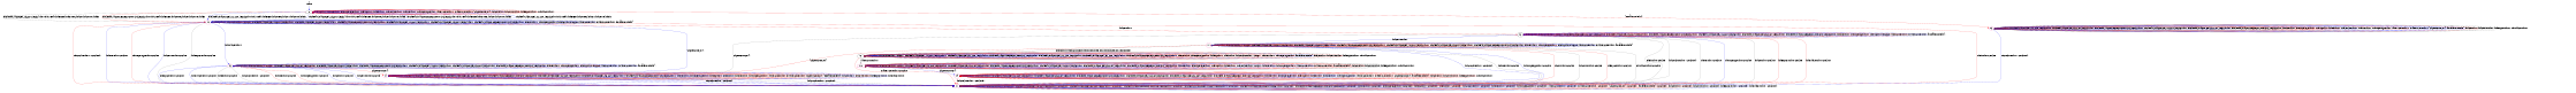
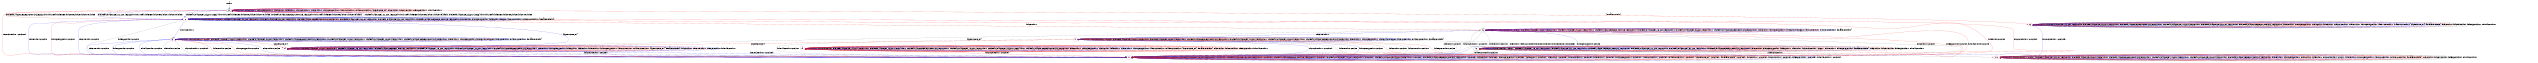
  digraph {
    node [color=deeppink shape=hexagon]
    edge [arrowhead=normal color=red]
    n1 [color=black label=s0 shape=house]
    n2 [label=s1]
    n3 [label=s2]
    n4 [label=s3 shape=diamond]
    n5 [label=s4 shape=diamond]
    n6 [label=s5 shape=diamond]
    n7 [color=black label=s6]
    n8 [label=s7 shape=circle]
    n9 [color=black label=s8 shape=house]
    n10 [label=s10 shape=house]
    n11 [label=s9]
    __start0 [height=0 shape=none width=0]
    n1 -> n1 [color=blue label="initPing_short/ "]
    n1 -> n1 [arrowhead=dot color=gray40 label="initNoFr_short/ "]
    n1 -> n1 [arrowhead=diamond color=blue label="initUnxpFrType_short/ "]
    n1 -> n1 [arrowhead=diamond color=gray40 label="hndPing_short/ "]
    n1 -> n1 [arrowhead=diamond label="hndFin_short/ "]
    n1 -> n1 [arrowhead=diamond color=blue label="hndConClose_short/ "]
    n1 -> n1 [arrowhead=dot label="hndNoFr_short/ "]
    n1 -> n1 [color=blue label="hndUnxpFrType_short/ "]
    n1 -> n1 [color=blue label="VldNewConID_short/ "]
    n1 -> n1 [label="InvldNewConID_short/ "]
    n1 -> n1 [arrowhead=diamond label="[ChgDestConID-Ori]/ "]
    n1 -> n1 [label="hndCert_short/ "]
    n1 -> n1 [arrowhead=diamond color=blue label="hndCertVer_short/ "]
    n1 -> n1 [arrowhead=dot label="hndEmpCert_short/ "]
    n1 -> n1 [label="hndInvldCert_short/ "]
+   n1 -> n2 [arrowhead=dot label="initConClose_short/<ConClosed> "]
    n1 -> n3 [arrowhead=diamond color=blue label="initCltHello-vldACK:AES-128-GCM-SHA256_short/initSvrHello,hndEncExt,hndCertReq,hndCert,hndCertVer,hndFin "]
    n1 -> n3 [arrowhead=diamond color=gray40 label="initCltHello-vldACK:AES-256-GCM-SHA384_short/initSvrHello,hndEncExt,hndCertReq,hndCert,hndCertVer,hndFin "]
    n1 -> n3 [arrowhead=diamond label="initCltHello-vldACK:CHACHA20-POLY1305-SHA256_short/initSvrHello,hndEncExt,hndCertReq,hndCert,hndCertVer,hndFin "]
    n1 -> n3 [arrowhead=diamond color=blue label="initCltHello-invldACK:AES-128-GCM-SHA256_short/initSvrHello,hndEncExt,hndCertReq,hndCert,hndCertVer,hndFin "]
    n1 -> n3 [arrowhead=diamond color=blue label="initCltHello-invldACK:AES-256-GCM-SHA384_short/initSvrHello,hndEncExt,hndCertReq,hndCert,hndCertVer,hndFin "]
    n1 -> n3 [arrowhead=dot color=blue label="initCltHello-invldACK:CHACHA20-POLY1305-SHA256_short/initSvrHello,hndEncExt,hndCertReq,hndCert,hndCertVer,hndFin "]
    n1 -> n4 [arrowhead=diamond label="[RmPadFrmInitPkts]/ "]
    n2 -> n2 [arrowhead=diamond color=gray40 label="initPing_short/<ConClosed> "]
    n2 -> n2 [color=blue label="initConClose_short/<ConClosed> "]
    n2 -> n2 [color=blue label="initCltHello-vldACK:AES-128-GCM-SHA256_short/<ConClosed> "]
    n2 -> n2 [arrowhead=dot color=gray40 label="initCltHello-vldACK:AES-256-GCM-SHA384_short/<ConClosed> "]
    n2 -> n2 [label="initCltHello-vldACK:CHACHA20-POLY1305-SHA256_short/<ConClosed> "]
    n2 -> n2 [arrowhead=dot label="initCltHello-invldACK:AES-128-GCM-SHA256_short/<ConClosed> "]
    n2 -> n2 [arrowhead=diamond color=blue label="initCltHello-invldACK:AES-256-GCM-SHA384_short/<ConClosed> "]
    n2 -> n2 [color=blue label="initCltHello-invldACK:CHACHA20-POLY1305-SHA256_short/<ConClosed> "]
    n2 -> n2 [arrowhead=diamond color=blue label="initNoFr_short/<ConClosed> "]
    n2 -> n2 [arrowhead=dot color=blue label="initUnxpFrType_short/<ConClosed> "]
    n2 -> n2 [arrowhead=diamond color=gray40 label="hndPing_short/<ConClosed> "]
    n2 -> n2 [arrowhead=dot color=gray40 label="hndFin_short/<ConClosed> "]
    n2 -> n2 [label="hndConClose_short/<ConClosed> "]
    n2 -> n2 [color=blue label="hndNoFr_short/<ConClosed> "]
    n2 -> n2 [color=blue label="hndUnxpFrType_short/<ConClosed> "]
    n2 -> n2 [arrowhead=diamond color=gray40 label="VldNewConID_short/<ConClosed> "]
    n2 -> n2 [arrowhead=dot color=blue label="InvldNewConID_short/<ConClosed> "]
    n2 -> n2 [arrowhead=diamond label="[ChgDestConID-Ori]/<ConClosed> "]
    n2 -> n2 [arrowhead=diamond label="[RmPadFrmInitPkts]/<ConClosed> "]
    n2 -> n2 [arrowhead=diamond label="hndCert_short/<ConClosed> "]
    n2 -> n2 [arrowhead=dot label="hndCertVer_short/<ConClosed> "]
    n2 -> n2 [arrowhead=diamond color=gray40 label="hndEmpCert_short/<ConClosed> "]
    n2 -> n2 [arrowhead=dot color=blue label="hndInvldCert_short/<ConClosed> "]
    n3 -> n2 [arrowhead=dot label="hndFin_short/ConClose "]
    n3 -> n2 [arrowhead=diamond label="hndConClose_short/<ConClosed> "]
    n3 -> n2 [color=blue label="hndNoFr_short/ConClose "]
    n3 -> n2 [label="hndUnxpFrType_short/ConClose "]
    n3 -> n2 [arrowhead=diamond color=blue label="hndCertVer_short/ConClose "]
    n3 -> n2 [color=gray40 label="hndEmpCert_short/ConClose "]
    n3 -> n3 [arrowhead=diamond color=gray40 label="initPing_short/ "]
    n3 -> n3 [color=blue label="initConClose_short/<ConAct> "]
    n3 -> n3 [label="initCltHello-vldACK:AES-128-GCM-SHA256_short/ "]
    n3 -> n3 [arrowhead=dot color=gray40 label="initCltHello-vldACK:AES-256-GCM-SHA384_short/ "]
    n3 -> n3 [arrowhead=dot color=gray40 label="initCltHello-vldACK:CHACHA20-POLY1305-SHA256_short/ "]
    n3 -> n3 [arrowhead=diamond label="initCltHello-invldACK:AES-128-GCM-SHA256_short/ "]
    n3 -> n3 [arrowhead=diamond color=blue label="initCltHello-invldACK:AES-256-GCM-SHA384_short/ "]
    n3 -> n3 [arrowhead=dot color=gray40 label="initCltHello-invldACK:CHACHA20-POLY1305-SHA256_short/ "]
    n3 -> n3 [arrowhead=dot color=blue label="initNoFr_short/ "]
    n3 -> n3 [arrowhead=diamond color=blue label="initUnxpFrType_short/ "]
    n3 -> n3 [arrowhead=diamond color=gray40 label="hndPing_short/PingACK "]
    n3 -> n3 [color=blue label="VldNewConID_short/ "]
    n3 -> n3 [arrowhead=dot color=blue label="InvldNewConID_short/ "]
    n3 -> n3 [color=gray40 label="[RmPadFrmInitPkts]/ "]
    n3 -> n5 [arrowhead=dot color=blue label="[ChgDestConID-Ori]/ "]
    n3 -> n6 [color=blue label="hndInvldCert_short/ "]
    n3 -> n7 [label="hndCert_short/ "]
    n4 -> n2 [color=blue label="initConClose_short/<ConClosed> "]
    n4 -> n4 [arrowhead=dot color=gray40 label="initPing_short/ "]
    n4 -> n4 [arrowhead=diamond label="initCltHello-vldACK:AES-128-GCM-SHA256_short/ "]
    n4 -> n4 [arrowhead=dot color=blue label="initCltHello-vldACK:AES-256-GCM-SHA384_short/ "]
    n4 -> n4 [arrowhead=diamond label="initCltHello-vldACK:CHACHA20-POLY1305-SHA256_short/ "]
    n4 -> n4 [arrowhead=dot color=blue label="initCltHello-invldACK:AES-128-GCM-SHA256_short/ "]
    n4 -> n4 [color=gray40 label="initCltHello-invldACK:AES-256-GCM-SHA384_short/ "]
    n4 -> n4 [color=blue label="initCltHello-invldACK:CHACHA20-POLY1305-SHA256_short/ "]
    n4 -> n4 [color=gray40 label="initNoFr_short/ "]
    n4 -> n4 [arrowhead=dot color=gray40 label="initUnxpFrType_short/ "]
    n4 -> n4 [arrowhead=dot label="hndPing_short/ "]
    n4 -> n4 [label="hndFin_short/ "]
    n4 -> n4 [label="hndConClose_short/ "]
    n4 -> n4 [arrowhead=dot color=blue label="hndNoFr_short/ "]
    n4 -> n4 [color=gray40 label="hndUnxpFrType_short/ "]
    n4 -> n4 [arrowhead=dot color=gray40 label="VldNewConID_short/ "]
    n4 -> n4 [label="InvldNewConID_short/ "]
    n4 -> n4 [color=blue label="[ChgDestConID-Ori]/ "]
    n4 -> n4 [color=blue label="[RmPadFrmInitPkts]/ "]
    n4 -> n4 [arrowhead=dot color=blue label="hndCert_short/ "]
    n4 -> n4 [arrowhead=dot label="hndCertVer_short/ "]
    n4 -> n4 [color=gray40 label="hndEmpCert_short/ "]
    n4 -> n4 [arrowhead=diamond color=gray40 label="hndInvldCert_short/ "]
    n5 -> n2 [arrowhead=diamond color=blue label="initConClose_short/<ConClosed> "]
    n5 -> n2 [arrowhead=dot color=gray40 label="hndConClose_short/<ConClosed> "]
    n5 -> n5 [arrowhead=dot color=gray40 label="initPing_short/ "]
    n5 -> n5 [arrowhead=dot label="initCltHello-vldACK:AES-128-GCM-SHA256_short/ "]
    n5 -> n5 [label="initCltHello-vldACK:AES-256-GCM-SHA384_short/ "]
    n5 -> n5 [arrowhead=diamond color=blue label="initCltHello-vldACK:CHACHA20-POLY1305-SHA256_short/ "]
    n5 -> n5 [label="initCltHello-invldACK:AES-128-GCM-SHA256_short/ "]
    n5 -> n5 [arrowhead=dot color=gray40 label="initCltHello-invldACK:AES-256-GCM-SHA384_short/ "]
    n5 -> n5 [color=blue label="initCltHello-invldACK:CHACHA20-POLY1305-SHA256_short/ "]
    n5 -> n5 [label="initNoFr_short/ "]
    n5 -> n5 [color=blue label="initUnxpFrType_short/ "]
    n5 -> n5 [color=blue label="hndPing_short/ "]
    n5 -> n5 [arrowhead=dot label="hndFin_short/ "]
    n5 -> n5 [color=blue label="hndNoFr_short/ "]
    n5 -> n5 [color=gray40 label="hndUnxpFrType_short/ "]
    n5 -> n5 [label="VldNewConID_short/ "]
    n5 -> n5 [label="InvldNewConID_short/ "]
    n5 -> n5 [arrowhead=diamond label="[ChgDestConID-Ori]/ "]
    n5 -> n5 [label="[RmPadFrmInitPkts]/ "]
    n5 -> n5 [arrowhead=dot color=gray40 label="hndCert_short/ "]
    n5 -> n5 [arrowhead=diamond color=blue label="hndCertVer_short/ "]
    n5 -> n5 [label="hndEmpCert_short/ "]
    n5 -> n5 [arrowhead=dot color=blue label="hndInvldCert_short/ "]
    n6 -> n2 [arrowhead=diamond color=gray40 label="hndFin_short/ConClose "]
    n6 -> n2 [color=gray40 label="hndConClose_short/<ConClosed> "]
    n6 -> n2 [arrowhead=dot label="hndNoFr_short/ConClose "]
    n6 -> n2 [arrowhead=diamond label="hndUnxpFrType_short/ConClose "]
    n6 -> n2 [arrowhead=dot color=blue label="hndCert_short/ConClose "]
    n6 -> n2 [arrowhead=dot color=blue label="hndCertVer_short/ConClose "]
    n6 -> n2 [arrowhead=dot color=blue label="hndEmpCert_short/ConClose "]
    n6 -> n2 [arrowhead=diamond color=blue label="hndInvldCert_short/ConClose "]
    n6 -> n5 [arrowhead=diamond label="[ChgDestConID-Ori]/ "]
    n6 -> n6 [arrowhead=dot label="initPing_short/ "]
    n6 -> n6 [color=blue label="initConClose_short/<ConAct> "]
    n6 -> n6 [arrowhead=dot label="initCltHello-vldACK:AES-128-GCM-SHA256_short/ "]
    n6 -> n6 [arrowhead=dot label="initCltHello-vldACK:AES-256-GCM-SHA384_short/ "]
    n6 -> n6 [arrowhead=dot color=gray40 label="initCltHello-vldACK:CHACHA20-POLY1305-SHA256_short/ "]
    n6 -> n6 [arrowhead=dot color=blue label="initCltHello-invldACK:AES-128-GCM-SHA256_short/ "]
    n6 -> n6 [arrowhead=dot color=gray40 label="initCltHello-invldACK:AES-256-GCM-SHA384_short/ "]
    n6 -> n6 [color=gray40 label="initCltHello-invldACK:CHACHA20-POLY1305-SHA256_short/ "]
    n6 -> n6 [color=blue label="initNoFr_short/ "]
    n6 -> n6 [arrowhead=diamond color=gray40 label="initUnxpFrType_short/ "]
    n6 -> n6 [arrowhead=dot color=gray40 label="hndPing_short/PingACK "]
    n6 -> n6 [arrowhead=diamond label="VldNewConID_short/ "]
    n6 -> n6 [arrowhead=dot color=blue label="InvldNewConID_short/ "]
    n6 -> n6 [arrowhead=dot color=blue label="[RmPadFrmInitPkts]/ "]
    n7 -> n2 [arrowhead=diamond color=gray40 label="hndFin_short/ConClose "]
    n7 -> n2 [arrowhead=dot color=gray40 label="hndConClose_short/<ConClosed> "]
    n7 -> n2 [arrowhead=diamond color=gray40 label="hndNoFr_short/ConClose "]
    n7 -> n2 [arrowhead=dot color=blue label="hndUnxpFrType_short/ConClose "]
    n7 -> n2 [arrowhead=diamond color=gray40 label="hndCert_short/ConClose "]
    n7 -> n2 [arrowhead=diamond label="hndEmpCert_short/ConClose "]
    n7 -> n2 [arrowhead=dot label="hndInvldCert_short/ConClose "]
    n7 -> n5 [arrowhead=diamond color=gray40 label="[ChgDestConID-Ori]/ "]
    n7 -> n7 [arrowhead=diamond label="initPing_short/ "]
    n7 -> n7 [arrowhead=dot color=gray40 label="initConClose_short/<ConAct> "]
    n7 -> n7 [color=blue label="initCltHello-vldACK:AES-128-GCM-SHA256_short/ "]
    n7 -> n7 [arrowhead=dot color=blue label="initCltHello-vldACK:AES-256-GCM-SHA384_short/ "]
    n7 -> n7 [arrowhead=diamond label="initCltHello-vldACK:CHACHA20-POLY1305-SHA256_short/ "]
    n7 -> n7 [label="initCltHello-invldACK:AES-128-GCM-SHA256_short/ "]
    n7 -> n7 [arrowhead=dot color=blue label="initCltHello-invldACK:AES-256-GCM-SHA384_short/ "]
    n7 -> n7 [label="initCltHello-invldACK:CHACHA20-POLY1305-SHA256_short/ "]
    n7 -> n7 [color=blue label="initNoFr_short/ "]
    n7 -> n7 [arrowhead=dot color=gray40 label="initUnxpFrType_short/ "]
    n7 -> n7 [arrowhead=diamond label="hndPing_short/PingACK "]
    n7 -> n7 [color=blue label="VldNewConID_short/ "]
    n7 -> n7 [arrowhead=dot label="InvldNewConID_short/ "]
    n7 -> n7 [color=blue label="[RmPadFrmInitPkts]/ "]
    n7 -> n8 [arrowhead=diamond color=blue label="hndCertVer_short/ "]
    n8 -> n2 [arrowhead=dot color=blue label="hndConClose_short/<ConClosed> "]
    n8 -> n2 [color=gray40 label="hndNoFr_short/ConClose "]
    n8 -> n2 [arrowhead=diamond color=blue label="hndUnxpFrType_short/ConClose "]
    n8 -> n2 [label="hndCert_short/ConClose "]
    n8 -> n2 [arrowhead=dot color=gray40 label="hndCertVer_short/ConClose "]
    n8 -> n2 [label="hndEmpCert_short/ConClose "]
    n8 -> n2 [arrowhead=dot color=gray40 label="hndInvldCert_short/ConClose "]
    n8 -> n5 [label="[ChgDestConID-Ori]/ "]
    n8 -> n8 [arrowhead=dot color=blue label="initPing_short/ "]
    n8 -> n8 [arrowhead=dot label="initConClose_short/<ConAct> "]
    n8 -> n8 [arrowhead=diamond label="initCltHello-vldACK:AES-128-GCM-SHA256_short/ "]
    n8 -> n8 [arrowhead=diamond label="initCltHello-vldACK:AES-256-GCM-SHA384_short/ "]
    n8 -> n8 [arrowhead=diamond color=blue label="initCltHello-vldACK:CHACHA20-POLY1305-SHA256_short/ "]
    n8 -> n8 [arrowhead=dot label="initCltHello-invldACK:AES-128-GCM-SHA256_short/ "]
    n8 -> n8 [label="initCltHello-invldACK:AES-256-GCM-SHA384_short/ "]
    n8 -> n8 [label="initCltHello-invldACK:CHACHA20-POLY1305-SHA256_short/ "]
    n8 -> n8 [arrowhead=diamond color=gray40 label="initNoFr_short/ "]
    n8 -> n8 [arrowhead=diamond color=gray40 label="initUnxpFrType_short/ "]
    n8 -> n8 [arrowhead=dot label="hndPing_short/PingACK "]
    n8 -> n8 [arrowhead=diamond color=blue label="VldNewConID_short/ "]
    n8 -> n8 [color=blue label="InvldNewConID_short/ "]
    n8 -> n8 [arrowhead=dot color=gray40 label="[RmPadFrmInitPkts]/ "]
    n8 -> n9 [arrowhead=diamond color=gray40 label="hndFin_short/VldNewConID,HndshkDone,NewToken,NewSessionTicket,NewSessionTicket "]
    n9 -> n2 [label="InvldNewConID_short/ConClose "]
    n9 -> n9 [color=gray40 label="initPing_short/ "]
    n9 -> n9 [arrowhead=dot color=blue label="initConClose_short/<ConAct> "]
    n9 -> n9 [arrowhead=dot color=gray40 label="initCltHello-vldACK:AES-128-GCM-SHA256_short/ "]
    n9 -> n9 [color=blue label="initCltHello-vldACK:AES-256-GCM-SHA384_short/ "]
    n9 -> n9 [arrowhead=diamond color=blue label="initCltHello-vldACK:CHACHA20-POLY1305-SHA256_short/ "]
    n9 -> n9 [arrowhead=dot color=blue label="initCltHello-invldACK:AES-128-GCM-SHA256_short/ "]
    n9 -> n9 [arrowhead=dot color=gray40 label="initCltHello-invldACK:AES-256-GCM-SHA384_short/ "]
    n9 -> n9 [arrowhead=dot color=blue label="initCltHello-invldACK:CHACHA20-POLY1305-SHA256_short/ "]
    n9 -> n9 [color=blue label="initNoFr_short/ "]
    n9 -> n9 [label="initUnxpFrType_short/ "]
    n9 -> n9 [arrowhead=dot label="hndPing_short/ "]
    n9 -> n9 [arrowhead=dot label="hndFin_short/ "]
    n9 -> n9 [arrowhead=diamond color=gray40 label="hndConClose_short/<ConAct> "]
    n9 -> n9 [label="hndNoFr_short/ "]
    n9 -> n9 [color=gray40 label="hndUnxpFrType_short/ "]
    n9 -> n9 [label="[RmPadFrmInitPkts]/ "]
    n9 -> n9 [arrowhead=diamond color=blue label="hndCert_short/ "]
    n9 -> n9 [arrowhead=diamond color=gray40 label="hndCertVer_short/ "]
    n9 -> n9 [arrowhead=diamond label="hndEmpCert_short/ "]
    n9 -> n9 [color=gray40 label="hndInvldCert_short/ "]
    n9 -> n10 [color=gray40 label="VldNewConID_short/ "]
    n10 -> n10 [arrowhead=diamond color=blue label="initPing_short/ "]
    n10 -> n10 [label="initConClose_short/<ConAct> "]
    n10 -> n10 [color=gray40 label="initCltHello-vldACK:AES-128-GCM-SHA256_short/ "]
    n10 -> n10 [arrowhead=dot label="initCltHello-vldACK:AES-256-GCM-SHA384_short/ "]
    n10 -> n10 [arrowhead=dot label="initCltHello-vldACK:CHACHA20-POLY1305-SHA256_short/ "]
    n10 -> n10 [color=gray40 label="initCltHello-invldACK:AES-128-GCM-SHA256_short/ "]
    n10 -> n10 [arrowhead=diamond color=blue label="initCltHello-invldACK:AES-256-GCM-SHA384_short/ "]
    n10 -> n10 [arrowhead=diamond color=gray40 label="initCltHello-invldACK:CHACHA20-POLY1305-SHA256_short/ "]
    n10 -> n10 [arrowhead=diamond label="initNoFr_short/ "]
    n10 -> n10 [arrowhead=dot color=blue label="initUnxpFrType_short/ "]
    n10 -> n10 [arrowhead=diamond color=blue label="hndPing_short/ "]
    n10 -> n10 [arrowhead=dot label="hndFin_short/ "]
    n10 -> n10 [arrowhead=diamond label="hndConClose_short/<ConAct> "]
    n10 -> n10 [color=gray40 label="hndNoFr_short/ "]
    n10 -> n10 [arrowhead=dot color=blue label="hndUnxpFrType_short/ "]
    n10 -> n10 [label="VldNewConID_short/ "]
    n10 -> n10 [arrowhead=dot color=blue label="InvldNewConID_short/ "]
    n10 -> n10 [arrowhead=dot label="[RmPadFrmInitPkts]/ "]
    n10 -> n10 [label="hndCert_short/ "]
    n10 -> n10 [arrowhead=dot label="hndCertVer_short/ "]
    n10 -> n10 [color=gray40 label="hndEmpCert_short/ "]
    n10 -> n10 [color=gray40 label="hndInvldCert_short/ "]
-   n10 -> n11 [color=blue label="[ChgDestConID-Ori]/ "]
    n11 -> n2 [arrowhead=dot label="hndConClose_short/<ConClosed> "]
    n11 -> n11 [color=blue label="initPing_short/ "]
    n11 -> n11 [arrowhead=diamond color=blue label="initConClose_short/ "]
    n11 -> n11 [arrowhead=diamond color=gray40 label="initCltHello-vldACK:AES-128-GCM-SHA256_short/ "]
    n11 -> n11 [arrowhead=diamond label="initCltHello-vldACK:AES-256-GCM-SHA384_short/ "]
    n11 -> n11 [arrowhead=dot color=blue label="initCltHello-vldACK:CHACHA20-POLY1305-SHA256_short/ "]
    n11 -> n11 [arrowhead=dot color=blue label="initCltHello-invldACK:AES-128-GCM-SHA256_short/ "]
    n11 -> n11 [arrowhead=dot color=gray40 label="initCltHello-invldACK:AES-256-GCM-SHA384_short/ "]
    n11 -> n11 [arrowhead=diamond color=gray40 label="initCltHello-invldACK:CHACHA20-POLY1305-SHA256_short/ "]
    n11 -> n11 [arrowhead=dot label="initNoFr_short/ "]
    n11 -> n11 [label="initUnxpFrType_short/ "]
    n11 -> n11 [arrowhead=dot color=blue label="hndPing_short/ "]
    n11 -> n11 [label="hndFin_short/ "]
    n11 -> n11 [arrowhead=dot label="hndNoFr_short/ "]
    n11 -> n11 [arrowhead=diamond color=blue label="hndUnxpFrType_short/ "]
    n11 -> n11 [arrowhead=diamond color=blue label="VldNewConID_short/ "]
    n11 -> n11 [arrowhead=diamond color=gray40 label="InvldNewConID_short/ "]
    n11 -> n11 [label="[ChgDestConID-Ori]/ "]
    n11 -> n11 [color=gray40 label="[RmPadFrmInitPkts]/ "]
    n11 -> n11 [label="hndCert_short/ "]
    n11 -> n11 [label="hndCertVer_short/ "]
    n11 -> n11 [arrowhead=dot label="hndEmpCert_short/ "]
    n11 -> n11 [arrowhead=diamond label="hndInvldCert_short/ "]
    __start0 -> n1 [arrowhead=dot color=blue]
  }
